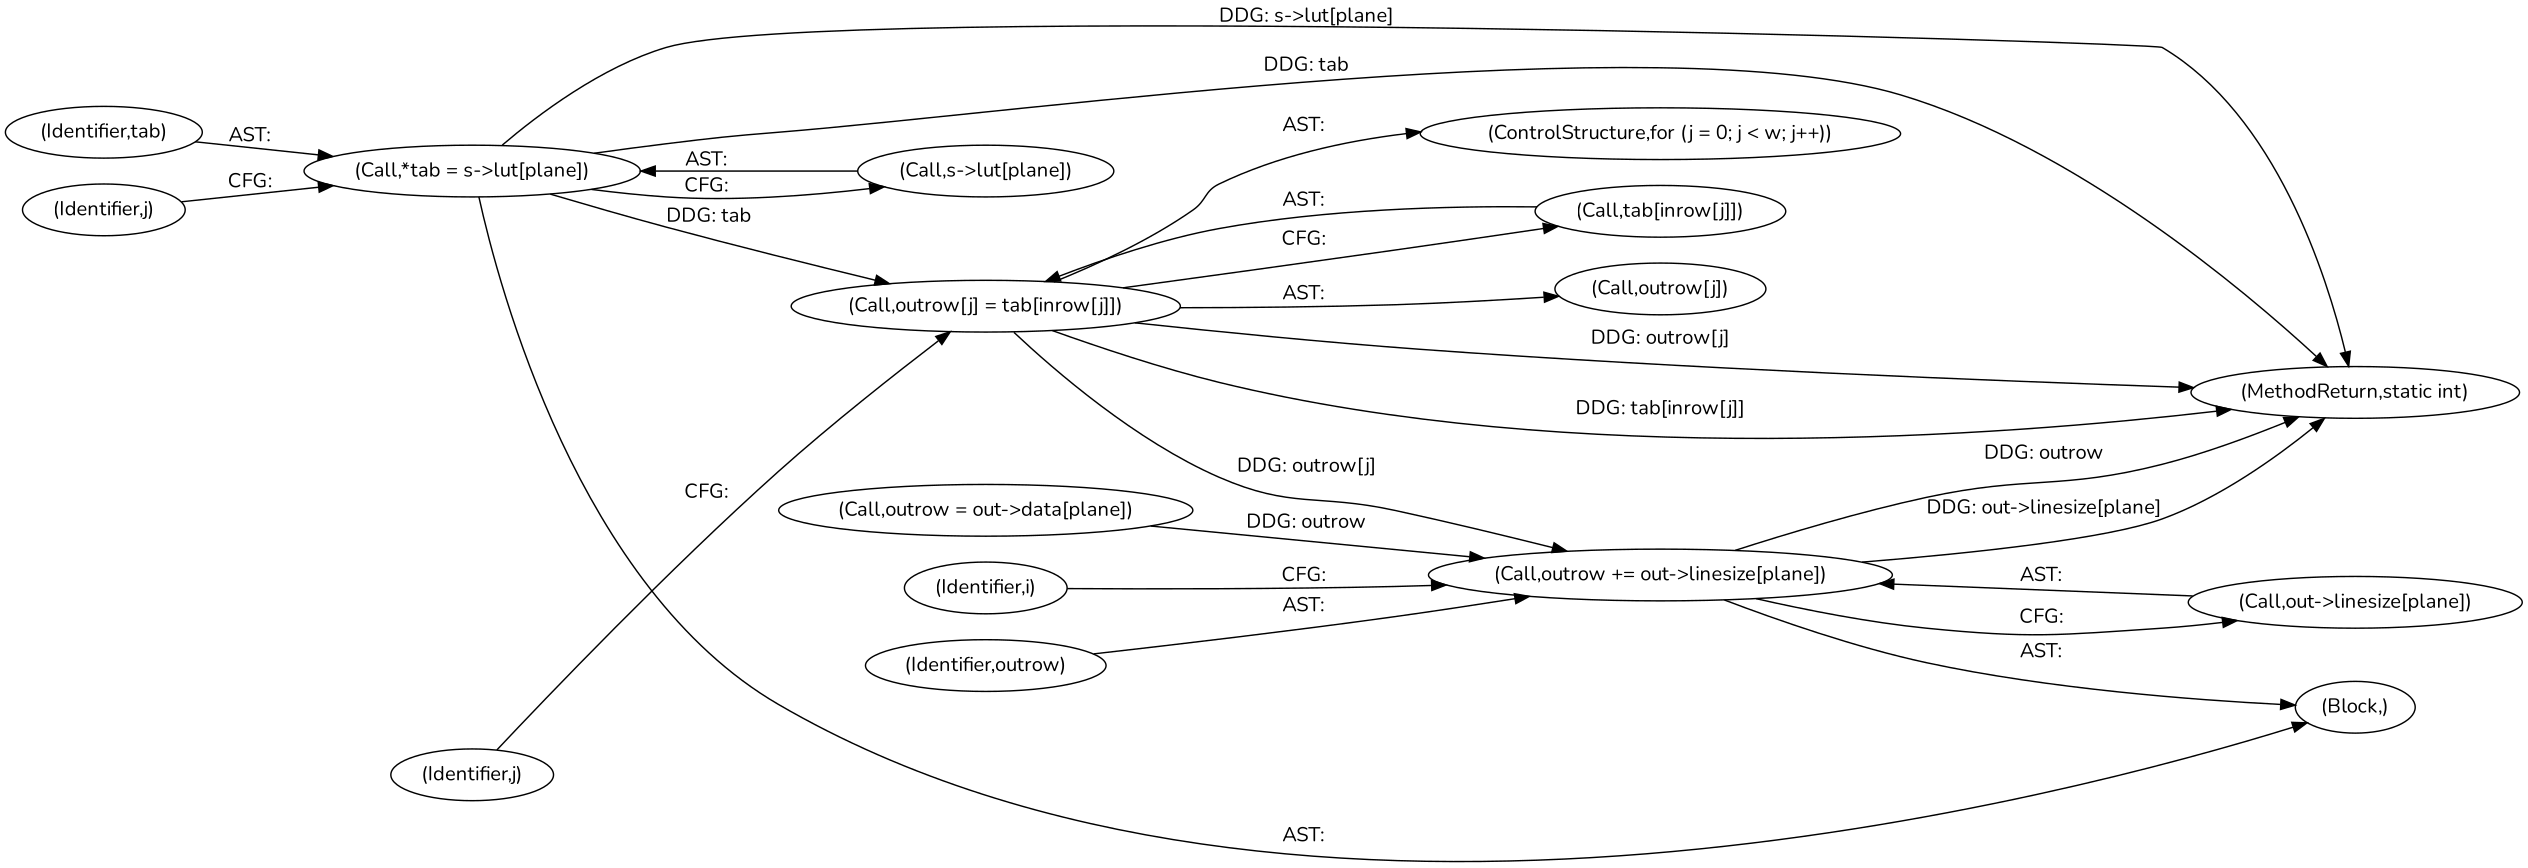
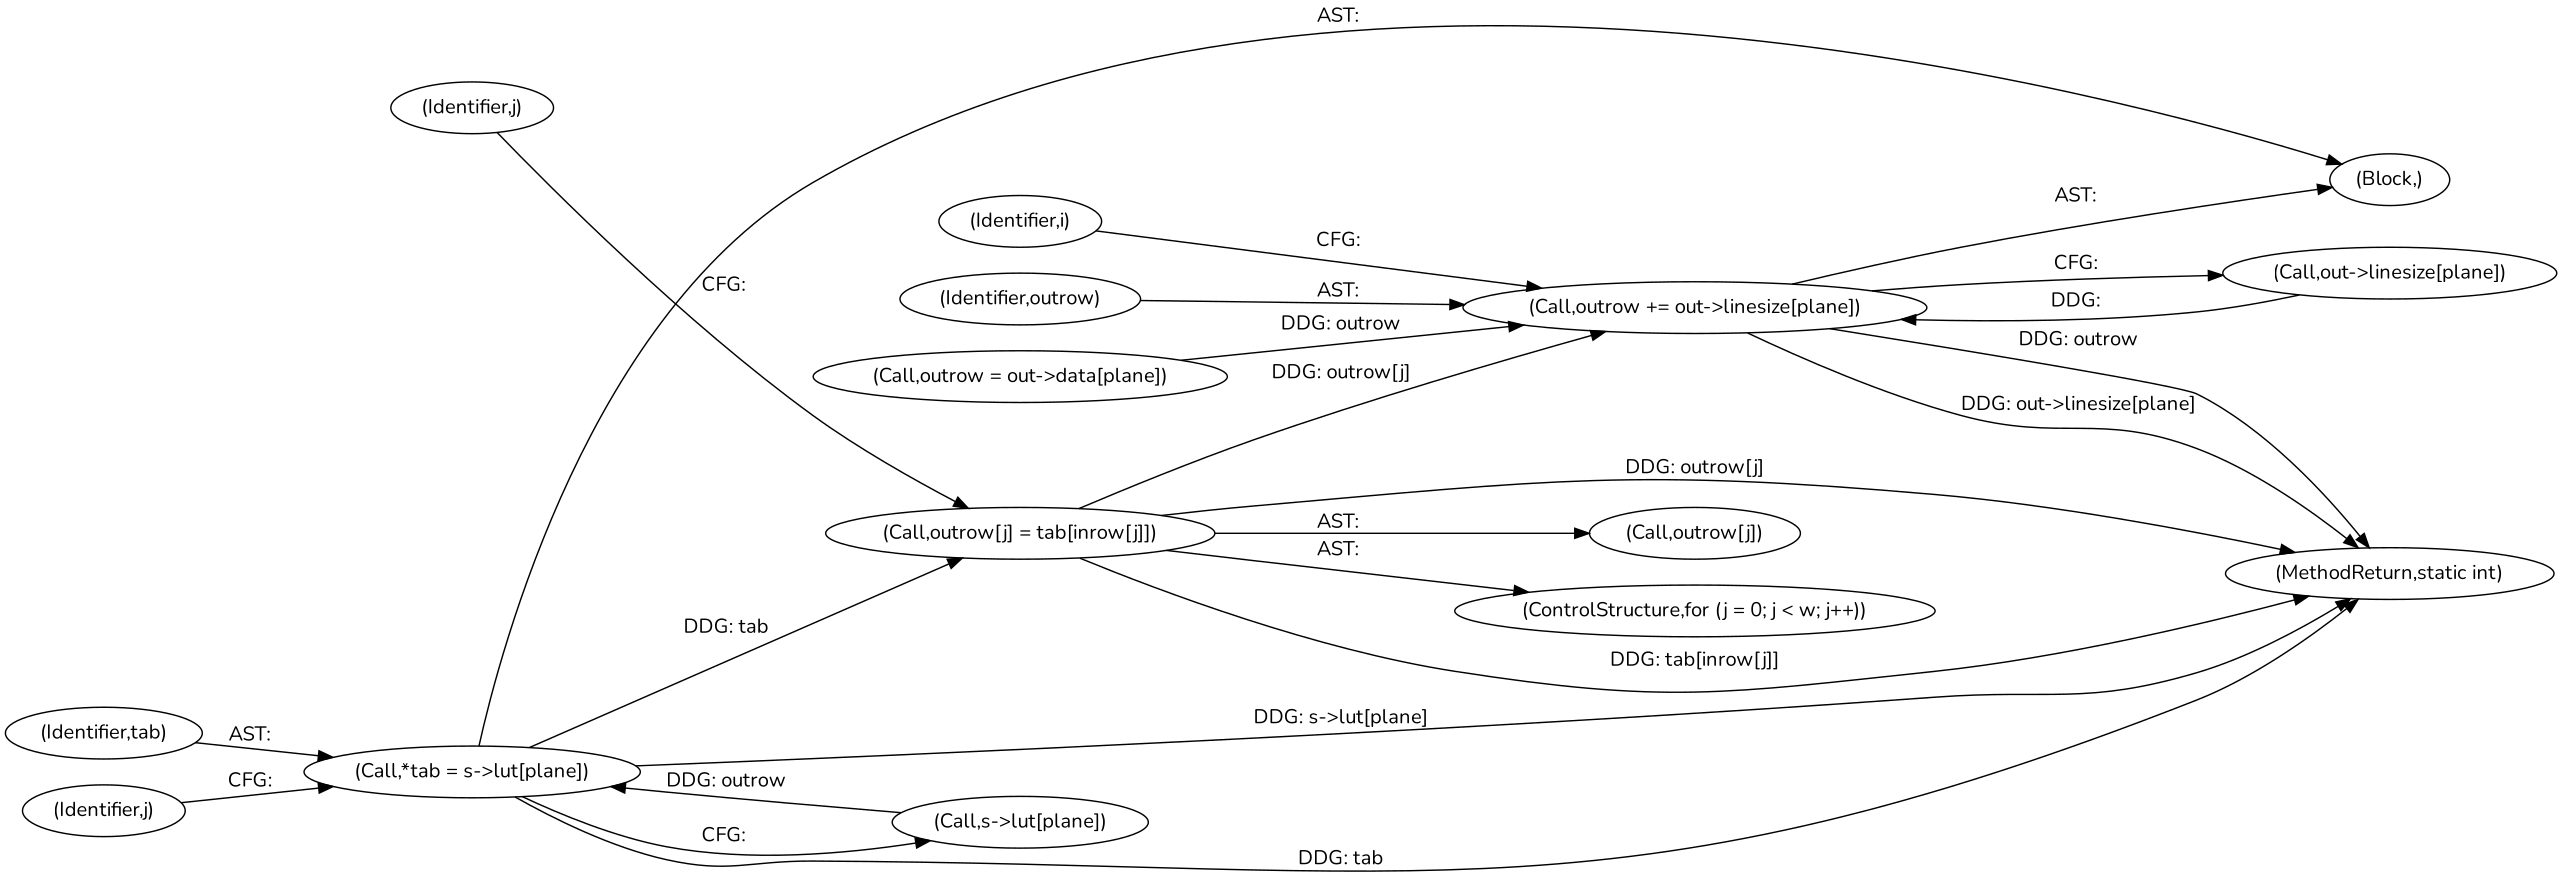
  digraph {
    fontname=Nunito
    rankdir=LR
    node [fontname=Nunito]
    edge [fontname=Nunito]
    n1 [label="(Call,outrow[j] = tab[inrow[j]])"]
    n2 [label="(Call,outrow += out->linesize[plane])"]
    n3 [label="(ControlStructure,for (j = 0; j < w; j++))"]
    n4 [label="(MethodReturn,static int)"]
-   n5 [label="(Call,tab[inrow[j]])"]
    n6 [label="(Call,outrow[j])"]
    n7 [label="(Block,)"]
    n8 [label="(Call,out->linesize[plane])"]
    n9 [label="(Call,*tab = s->lut[plane])"]
    n10 [label="(Call,s->lut[plane])"]
    n11 [label="(Identifier,j)"]
    n12 [label="(Call,outrow = out->data[plane])"]
    n13 [label="(Identifier,i)"]
    n14 [label="(Identifier,tab)"]
    n15 [label="(Identifier,outrow)"]
    n16 [label="(Identifier,j)"]
    n1 -> n2 [label="DDG: outrow[j]"]
    n1 -> n3 [label="AST: "]
    n1 -> n4 [label="DDG: tab[inrow[j]]"]
    n1 -> n4 [label="DDG: outrow[j]"]
-   n1 -> n5 [label="CFG: "]
    n1 -> n6 [label="AST: "]
    n2 -> n4 [label="DDG: out->linesize[plane]"]
    n2 -> n4 [label="DDG: outrow"]
    n2 -> n7 [label="AST: "]
    n2 -> n8 [label="CFG: "]
-   n5 -> n1 [label="AST: "]
-   n8 -> n2 [label="AST: "]
+   n8 -> n2 [label="DDG: "]
    n9 -> n1 [label="DDG: tab"]
    n9 -> n4 [label="DDG: s->lut[plane]"]
    n9 -> n4 [label="DDG: tab"]
    n9 -> n7 [label="AST: "]
    n9 -> n10 [label="CFG: "]
-   n10 -> n9 [label="AST: "]
+   n10 -> n9 [label="DDG: outrow"]
    n11 -> n1 [label="CFG: "]
    n12 -> n2 [label="DDG: outrow"]
    n13 -> n2 [label="CFG: "]
    n14 -> n9 [label="AST: "]
    n15 -> n2 [label="AST: "]
    n16 -> n9 [label="CFG: "]
  }
